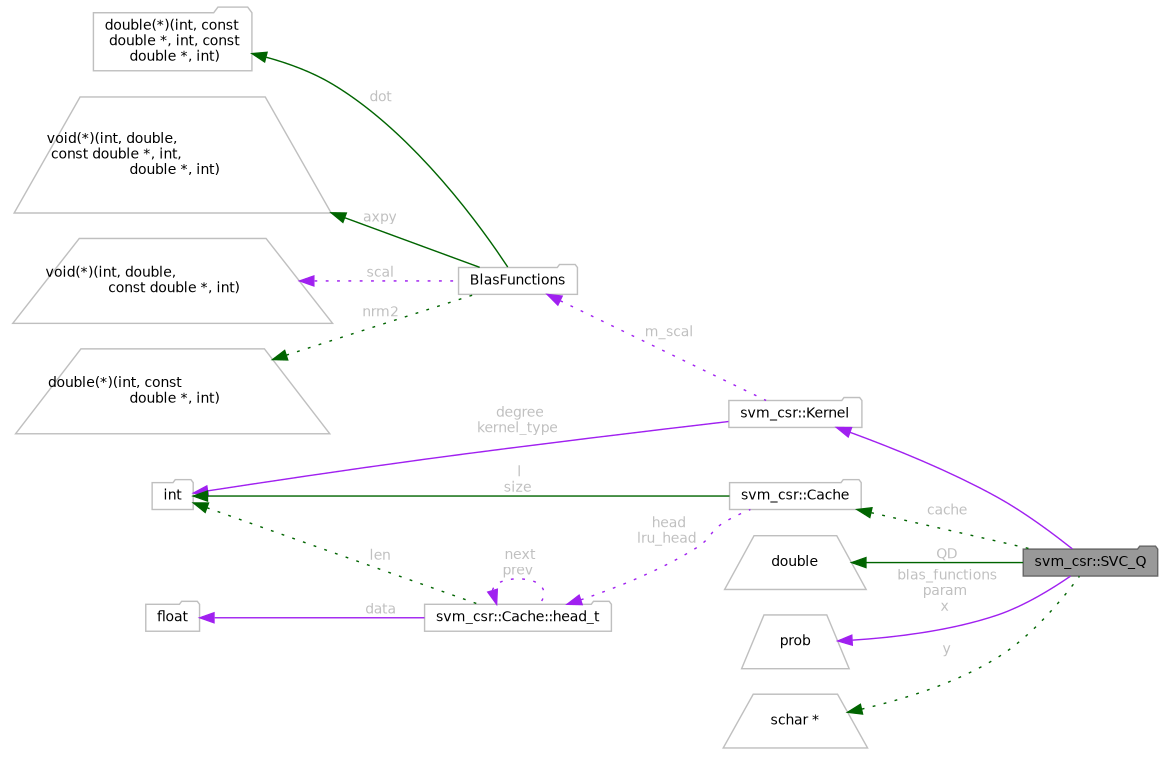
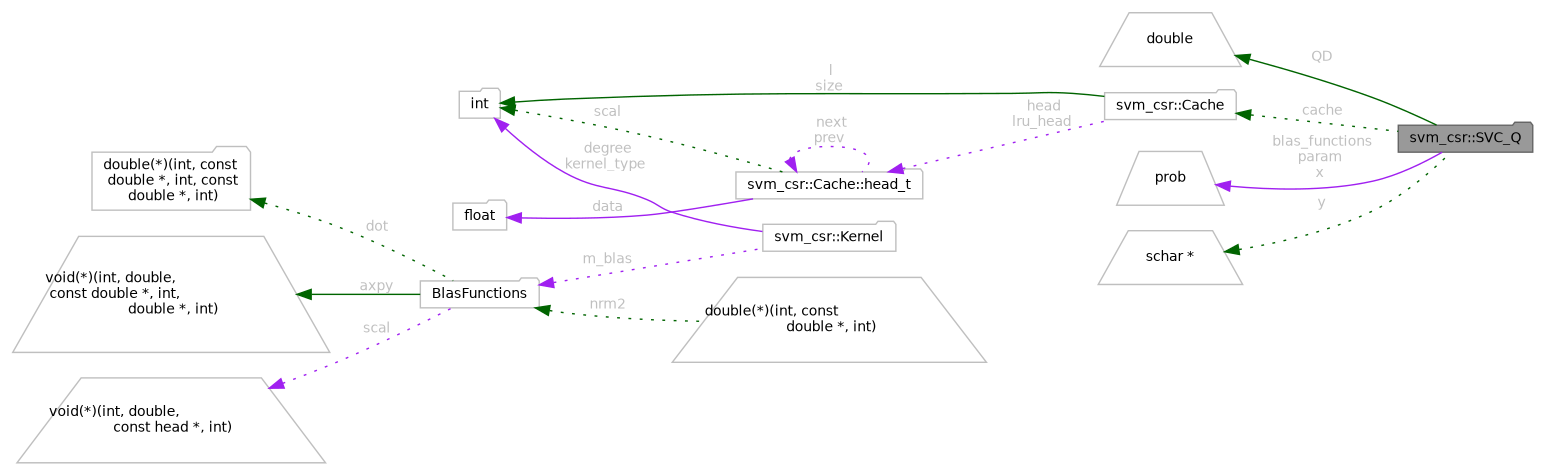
  digraph {
    rankdir=LR
    node [color=grey75 fillcolor=white fontname=Helvetica fontsize=10 shape=folder style=filled]
    edge [color=purple dir=back fontname=Helvetica fontsize=10 labelfontname=Helvetica labelfontsize=10 style=solid fontcolor=grey]
    n1 [color=gray40 fillcolor=grey60 fontcolor=black height=0.2 label="svm_csr::SVC_Q" width=0.4]
    n2 [height=0.2 label="svm_csr::Kernel" width=0.4]
    n3 [height=0.2 label=double shape=trapezium width=0.4]
    n4 [height=0.2 label=BlasFunctions width=0.4]
    n5 [height=0.2 label="double(*)(int, const\l double *, int, const\l double *, int)" width=0.4]
    n6 [height=0.2 label="void(*)(int, double,\l const double *, int,\l double *, int)" shape=trapezium width=0.4]
-   n7 [height=0.2 label="void(*)(int, double,\l const double *, int)" shape=trapezium width=0.4]
+   n7 [height=0.2 label="void(*)(int, double,\l const head *, int)" shape=trapezium width=0.4]
    n8 [height=0.2 label="double(*)(int, const\l double *, int)" shape=trapezium width=0.4]
    n9 [height=0.2 label=int width=0.4]
    n10 [height=0.2 label="svm_csr::Cache" width=0.4]
    n11 [height=0.2 label="svm_csr::Cache::head_t" width=0.4]
    n12 [height=0.2 label=prob shape=trapezium width=0.4]
    n13 [height=0.2 label=float width=0.4]
    n14 [height=0.2 label="schar *" shape=trapezium width=0.4]
-   n2 -> n1 [fontcolor=""]
    n3 -> n1 [color=darkgreen label=" QD"]
-   n4 -> n2 [label=" m_scal" style=dotted]
-   n5 -> n4 [color=darkgreen label=" dot"]
+   n4 -> n2 [label=" m_blas" style=dotted]
+   n5 -> n4 [color=darkgreen label=" dot" style=dotted]
    n6 -> n4 [color=darkgreen label=" axpy"]
    n7 -> n4 [label=" scal" style=dotted]
-   n8 -> n4 [color=darkgreen label=" nrm2" style=dotted]
+   n4 -> n8 [color=darkgreen label=" nrm2" style=dotted]
    n9 -> n2 [label=" degree\nkernel_type"]
    n9 -> n10 [color=darkgreen label=" l\nsize"]
-   n9 -> n11 [color=darkgreen label=" len" style=dotted]
+   n9 -> n11 [color=darkgreen label=" scal" style=dotted]
    n10 -> n1 [color=darkgreen label=" cache" style=dotted]
    n11 -> n10 [label=" head\nlru_head" style=dotted]
    n11 -> n11 [label=" next\nprev" style=dotted]
    n12 -> n1 [label=" blas_functions\nparam\nx"]
    n13 -> n11 [label=" data"]
    n14 -> n1 [color=darkgreen label=" y" style=dotted]
  }
